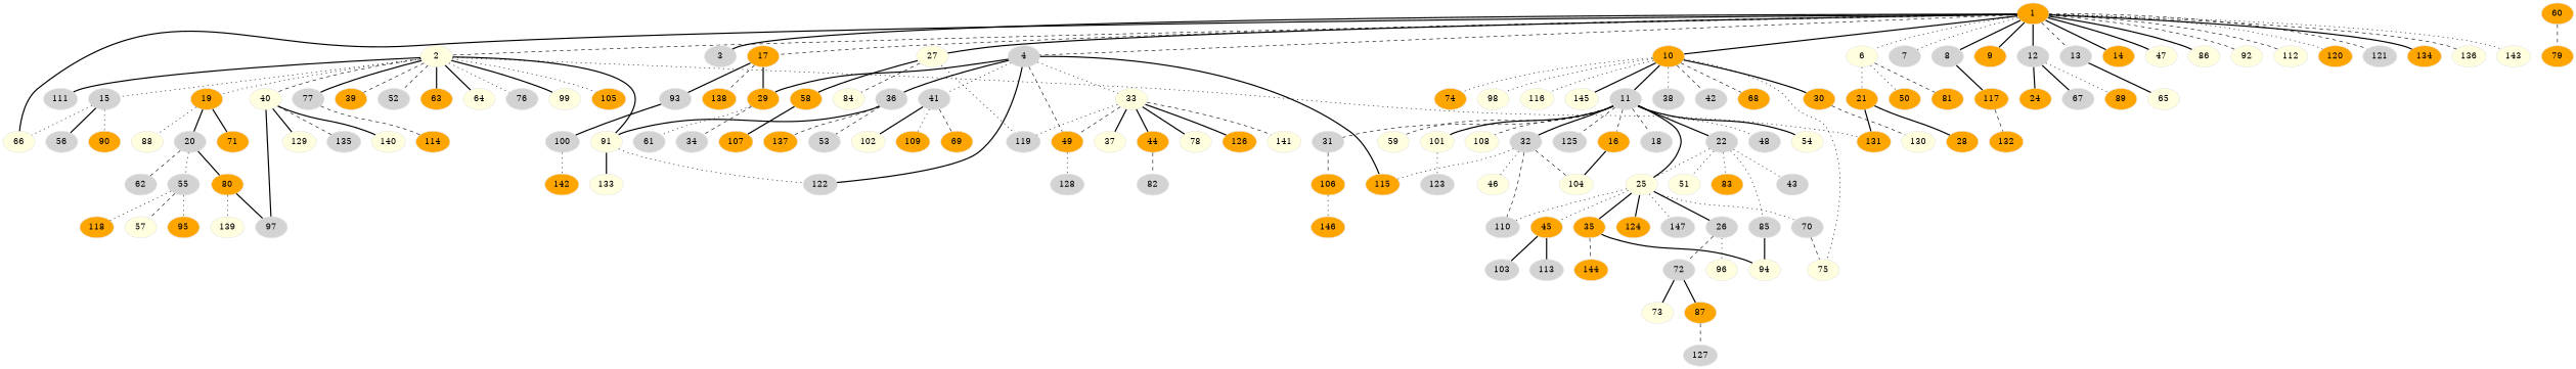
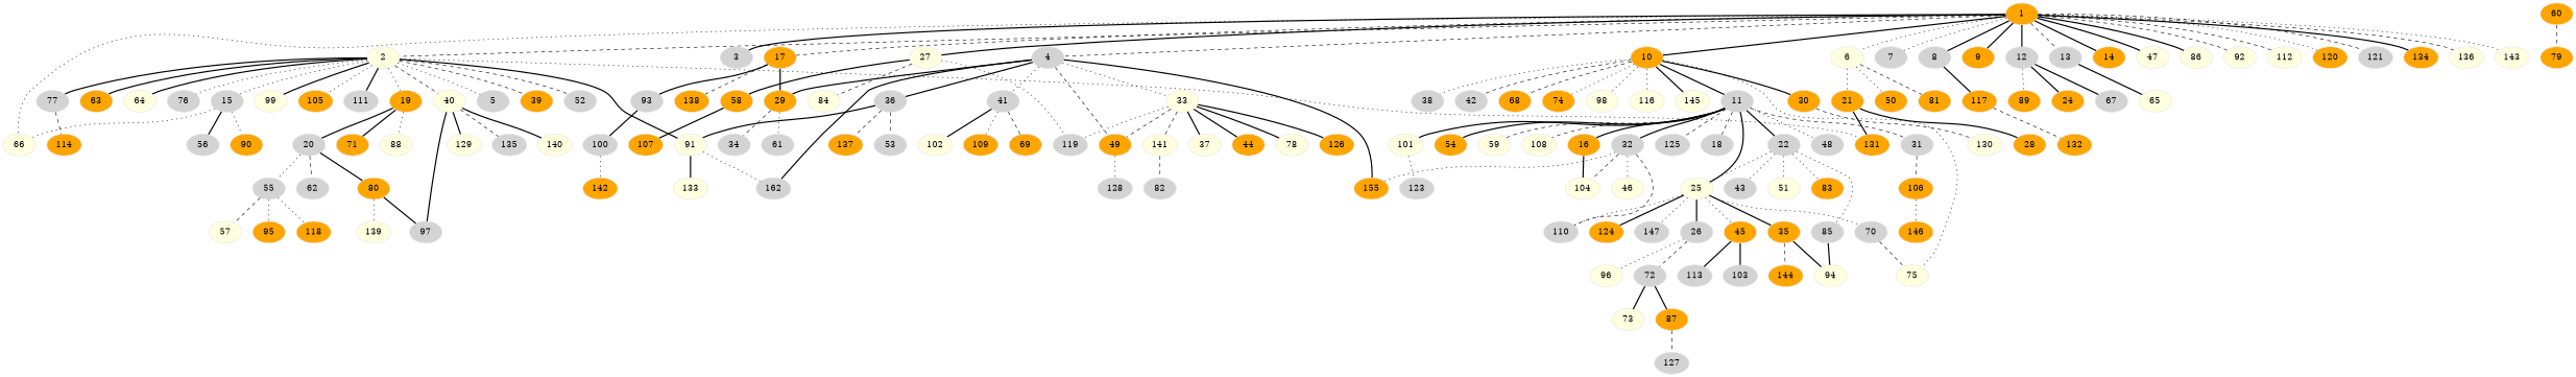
  graph {
    node [color=gray90 fillcolor=orange style=filled]
    edge [style=bold]
    2 [fillcolor=lightyellow]
    1
    3 [fillcolor=lightgrey]
    4 [fillcolor=lightgrey]
    6 [fillcolor=lightyellow]
    7 [fillcolor=lightgrey]
    8 [fillcolor=lightgrey]
    9
    10
    12 [fillcolor=lightgrey]
    13 [fillcolor=lightgrey]
    14
    17
    27 [fillcolor=lightyellow]
    47 [fillcolor=lightyellow]
    66 [fillcolor=lightyellow]
    86 [fillcolor=lightyellow]
    92 [fillcolor=lightyellow]
    112 [fillcolor=lightyellow]
    120
    121 [fillcolor=lightgrey]
    134
    136 [fillcolor=lightyellow]
    143 [fillcolor=lightyellow]
+   5 [fillcolor=lightgrey]
    15 [fillcolor=lightgrey]
    19
    39
    40 [fillcolor=lightyellow]
    52 [fillcolor=lightgrey]
    63
    64 [fillcolor=lightyellow]
    76 [fillcolor=lightgrey]
    77 [fillcolor=lightgrey]
    91 [fillcolor=lightyellow]
    99 [fillcolor=lightyellow]
    105
    111 [fillcolor=lightgrey]
    131
    29
    33 [fillcolor=lightyellow]
    36 [fillcolor=lightgrey]
    41 [fillcolor=lightgrey]
    49
-   115
-   122 [fillcolor=lightgrey]
+   115 [label=155]
+   122 [fillcolor=lightgrey label=162]
    21
    50
    81
    117
    11 [fillcolor=lightgrey]
    30
    38 [fillcolor=lightgrey]
    42 [fillcolor=lightgrey]
    68
    74
    75 [fillcolor=lightyellow]
    98 [fillcolor=lightyellow]
    116 [fillcolor=lightyellow]
    145 [fillcolor=lightyellow]
    24
    67 [fillcolor=lightgrey]
    89
    65 [fillcolor=lightyellow]
    93 [fillcolor=lightgrey]
    138
    58
    84 [fillcolor=lightyellow]
    119 [fillcolor=lightgrey]
    56 [fillcolor=lightgrey]
    90
    20 [fillcolor=lightgrey]
    71
    88 [fillcolor=lightyellow]
    97 [fillcolor=lightgrey]
    129 [fillcolor=lightyellow]
    135 [fillcolor=lightgrey]
    140 [fillcolor=lightyellow]
    114
    133 [fillcolor=lightyellow]
    34 [fillcolor=lightgrey]
    61 [fillcolor=lightgrey]
    37 [fillcolor=lightyellow]
    44
    78 [fillcolor=lightyellow]
    126
    141 [fillcolor=lightyellow]
    53 [fillcolor=lightgrey]
    137
    69
    102 [fillcolor=lightyellow]
    109
    128 [fillcolor=lightgrey]
    28
    132
    16
    18 [fillcolor=lightgrey]
    22 [fillcolor=lightgrey]
    25 [fillcolor=lightyellow]
    31 [fillcolor=lightgrey]
    32 [fillcolor=lightgrey]
    48 [fillcolor=lightgrey]
-   54 [fillcolor=lightyellow]
+   54
    59 [fillcolor=lightyellow]
    101 [fillcolor=lightyellow]
    108 [fillcolor=lightyellow]
    125 [fillcolor=lightgrey]
    130 [fillcolor=lightyellow]
    104 [fillcolor=lightyellow]
    43 [fillcolor=lightgrey]
    51 [fillcolor=lightyellow]
    83
    85 [fillcolor=lightgrey]
    26 [fillcolor=lightgrey]
    35
    45
    70 [fillcolor=lightgrey]
    124
    147 [fillcolor=lightgrey]
    110 [fillcolor=lightgrey]
    106
    46 [fillcolor=lightyellow]
    123 [fillcolor=lightgrey]
    100 [fillcolor=lightgrey]
    55 [fillcolor=lightgrey]
    62 [fillcolor=lightgrey]
    80
    57 [fillcolor=lightyellow]
    95
    118
    139 [fillcolor=lightyellow]
    94 [fillcolor=lightyellow]
    72 [fillcolor=lightgrey]
    96 [fillcolor=lightyellow]
    144
    103 [fillcolor=lightgrey]
    113 [fillcolor=lightgrey]
    60
    79
    73 [fillcolor=lightyellow]
    87
    107
    146
    82 [fillcolor=lightgrey]
    127 [fillcolor=lightgrey]
    142
+   2 -- 5 [style=dotted]
    2 -- 15 [style=dotted]
    2 -- 19 [style=dotted]
    2 -- 39 [style=dashed]
    2 -- 40 [style=dashed]
    2 -- 52 [style=dashed]
    2 -- 63
    2 -- 64
    2 -- 76 [style=dotted]
    2 -- 77
    2 -- 91
    2 -- 99
    2 -- 105 [style=dotted]
    2 -- 111
    2 -- 131 [style=dotted]
    1 -- 2 [style=dashed]
    1 -- 3
    1 -- 4 [style=dashed]
    1 -- 6 [style=dotted]
    1 -- 7 [style=dotted]
    1 -- 8
    1 -- 9
    1 -- 10
    1 -- 12
    1 -- 13 [style=dashed]
    1 -- 14
    1 -- 17 [style=dashed]
    1 -- 27
    1 -- 47
-   1 -- 66
+   1 -- 66 [style=dotted]
    1 -- 86
    1 -- 92 [style=dashed]
    1 -- 112 [style=dashed]
    1 -- 120 [style=dotted]
    1 -- 121 [style=dashed]
    1 -- 134
    1 -- 136 [style=dashed]
    1 -- 143 [style=dotted]
    4 -- 29
    4 -- 33 [style=dotted]
    4 -- 36
    4 -- 41 [style=dotted]
    4 -- 49 [style=dashed]
    4 -- 115
    4 -- 122
    6 -- 21 [style=dotted]
    6 -- 50 [style=dotted]
    6 -- 81 [style=dashed]
    8 -- 117
    10 -- 11
    10 -- 30
    10 -- 38 [style=dotted]
    10 -- 42 [style=dashed]
    10 -- 68 [style=dashed]
    10 -- 74 [style=dotted]
    10 -- 75 [style=dotted]
    10 -- 98 [style=dotted]
    10 -- 116 [style=dotted]
    10 -- 145
    12 -- 24
    12 -- 67
    12 -- 89 [style=dotted]
    13 -- 65
    17 -- 29
    17 -- 93
    17 -- 138 [style=dashed]
    27 -- 58
    27 -- 84 [style=dashed]
    27 -- 119 [style=dotted]
    15 -- 66 [style=dotted]
    15 -- 56
    15 -- 90 [style=dotted]
    19 -- 20
    19 -- 71
    19 -- 88 [style=dotted]
    40 -- 97
    40 -- 129
    40 -- 135 [style=dashed]
    40 -- 140
    77 -- 114 [style=dashed]
    91 -- 122 [style=dotted]
    91 -- 133
    29 -- 34 [style=dashed]
    29 -- 61 [style=dotted]
    33 -- 49 [style=dashed]
    33 -- 119 [style=dotted]
    33 -- 37
    33 -- 44
    33 -- 78
    33 -- 126
    33 -- 141 [style=dashed]
    36 -- 91
    36 -- 53 [style=dashed]
    36 -- 137 [style=dashed]
    41 -- 69 [style=dashed]
    41 -- 102
    41 -- 109 [style=dotted]
    49 -- 128 [style=dotted]
    21 -- 131
    21 -- 28
    117 -- 132 [style=dashed]
-   11 -- 16 [style=dashed]
+   11 -- 16
    11 -- 18 [style=dashed]
    11 -- 22
    11 -- 25
    11 -- 31 [style=dashed]
    11 -- 32
    11 -- 48 [style=dotted]
    11 -- 54
    11 -- 59 [style=dashed]
    11 -- 101
    11 -- 108 [style=dashed]
    11 -- 125 [style=dashed]
    30 -- 130 [style=dashed]
    93 -- 100
    58 -- 107
    20 -- 55 [style=dotted]
    20 -- 62 [style=dashed]
    20 -- 80
-   44 -- 82 [style=dashed]
+   141 -- 82 [style=dashed]
    16 -- 104
    22 -- 25 [style=dotted]
    22 -- 43 [style=dotted]
    22 -- 51 [style=dotted]
    22 -- 83 [style=dotted]
    22 -- 85 [style=dotted]
    25 -- 26
    25 -- 35
    25 -- 45 [style=dotted]
    25 -- 70 [style=dotted]
    25 -- 124
    25 -- 147 [style=dotted]
    25 -- 110 [style=dotted]
    31 -- 106 [style=dashed]
    32 -- 115 [style=dotted]
    32 -- 104 [style=dashed]
    32 -- 110 [style=dashed]
    32 -- 46 [style=dotted]
    101 -- 123 [style=dotted]
    85 -- 94
    26 -- 72 [style=dashed]
    26 -- 96 [style=dotted]
    35 -- 94
    35 -- 144 [style=dashed]
    45 -- 103
    45 -- 113
    70 -- 75 [style=dashed]
    106 -- 146 [style=dotted]
    100 -- 142 [style=dotted]
    55 -- 57 [style=dashed]
    55 -- 95 [style=dotted]
    55 -- 118 [style=dotted]
    80 -- 97
    80 -- 139 [style=dotted]
    72 -- 73
    72 -- 87
    60 -- 79 [style=dashed]
    87 -- 127 [style=dashed]
  }
